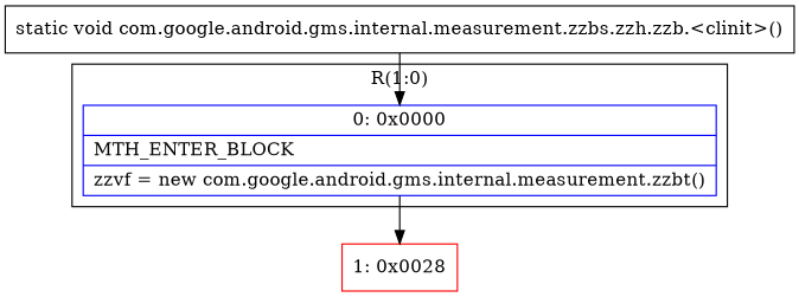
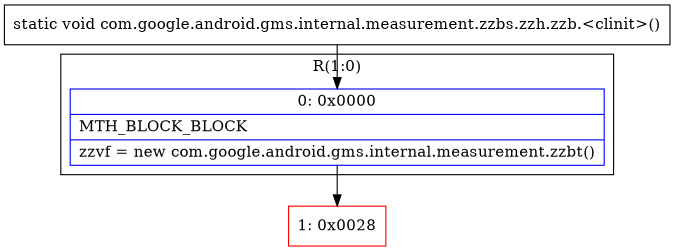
  digraph {
    node [shape=record]
-   n1 [color=blue label="{0\:\ 0x0000|MTH_ENTER_BLOCK\l|zzvf = new com.google.android.gms.internal.measurement.zzbt()\l}"]
+   n1 [color=blue label="{0\:\ 0x0000|MTH_BLOCK_BLOCK\l|zzvf = new com.google.android.gms.internal.measurement.zzbt()\l}"]
    n2 [color=red label="{1\:\ 0x0028}"]
    n3 [label="{static void com.google.android.gms.internal.measurement.zzbs.zzh.zzb.\<clinit\>() }"]
    subgraph cluster_1 {
      label="R(1:0)"
      n1
    }
    n1 -> n2
    n3 -> n1
  }
